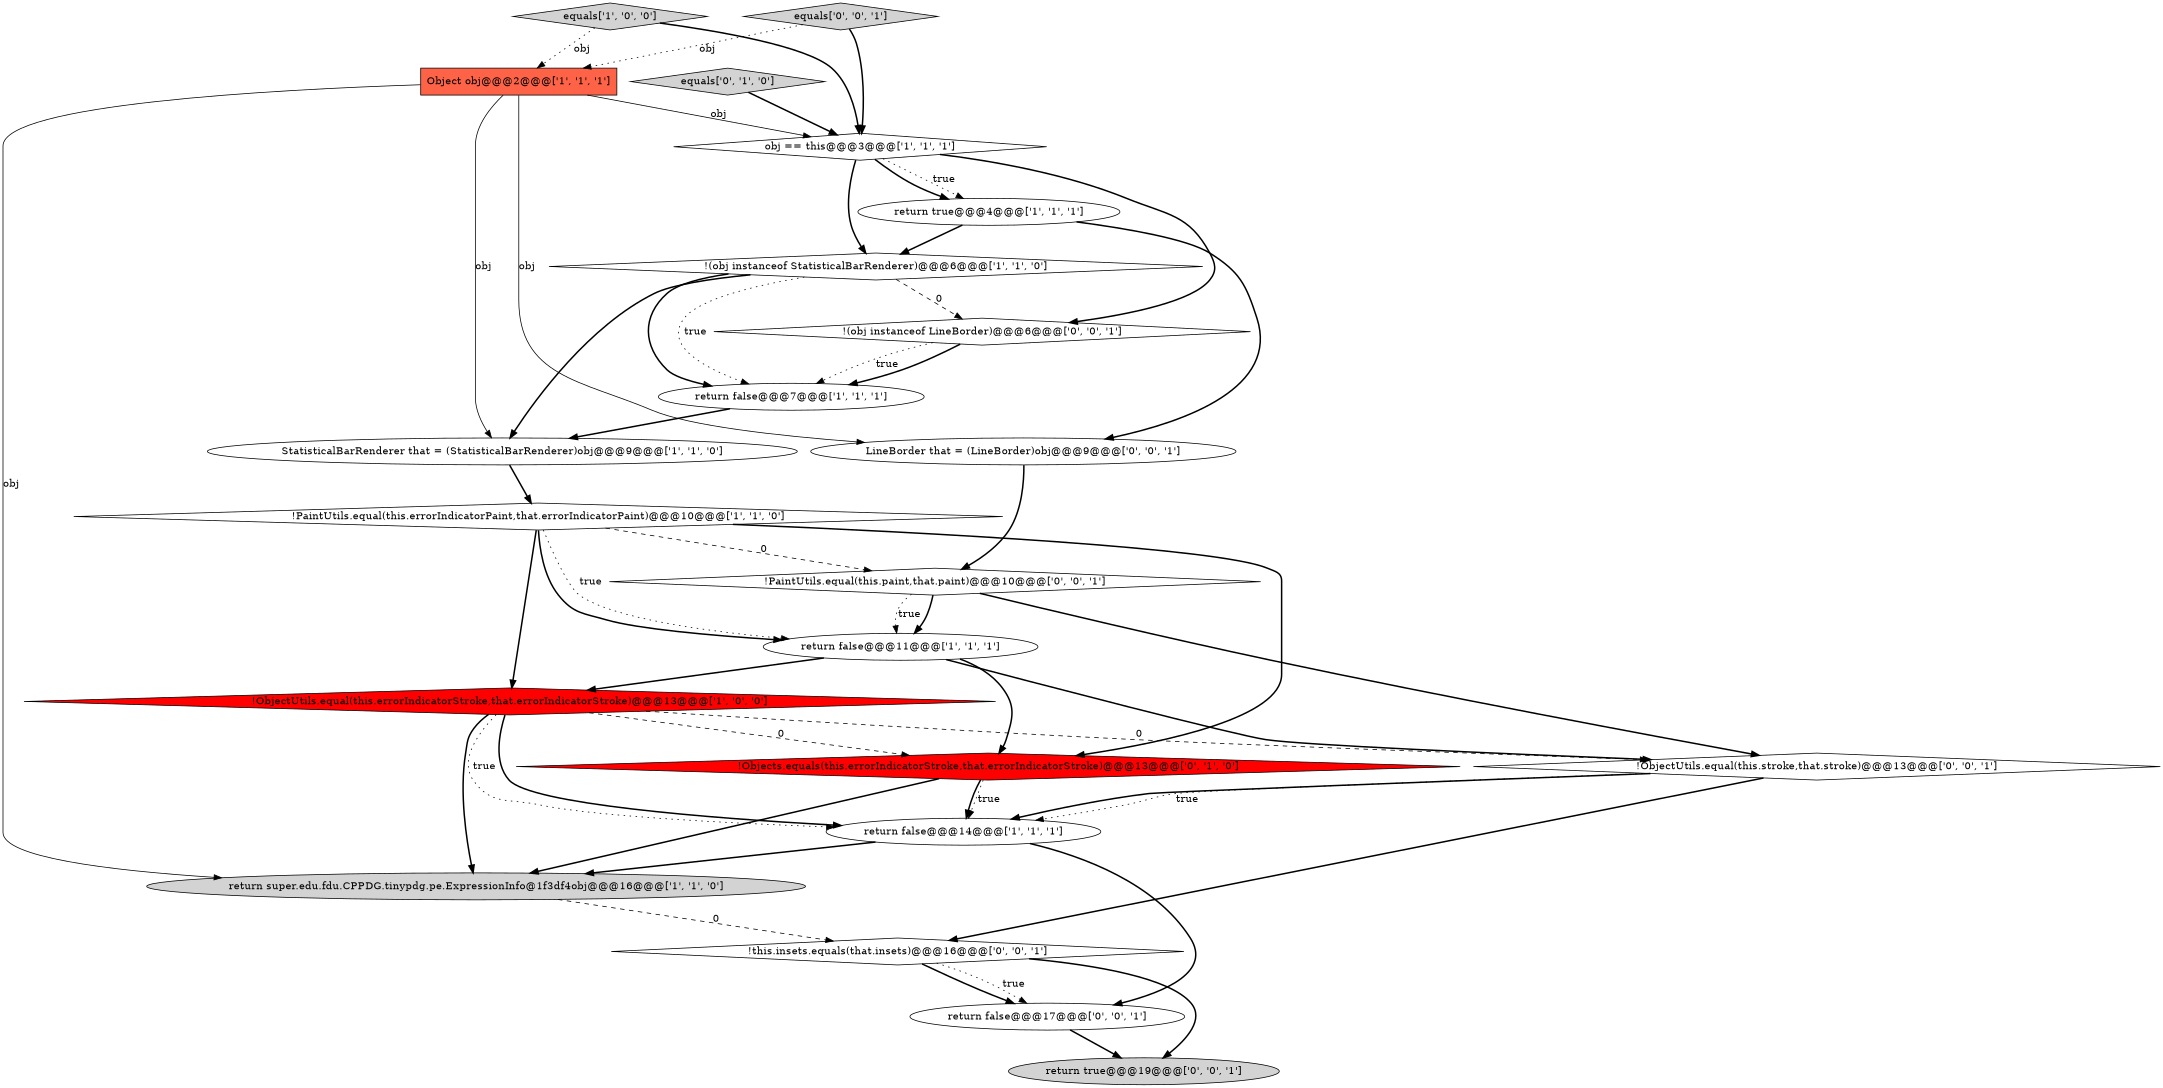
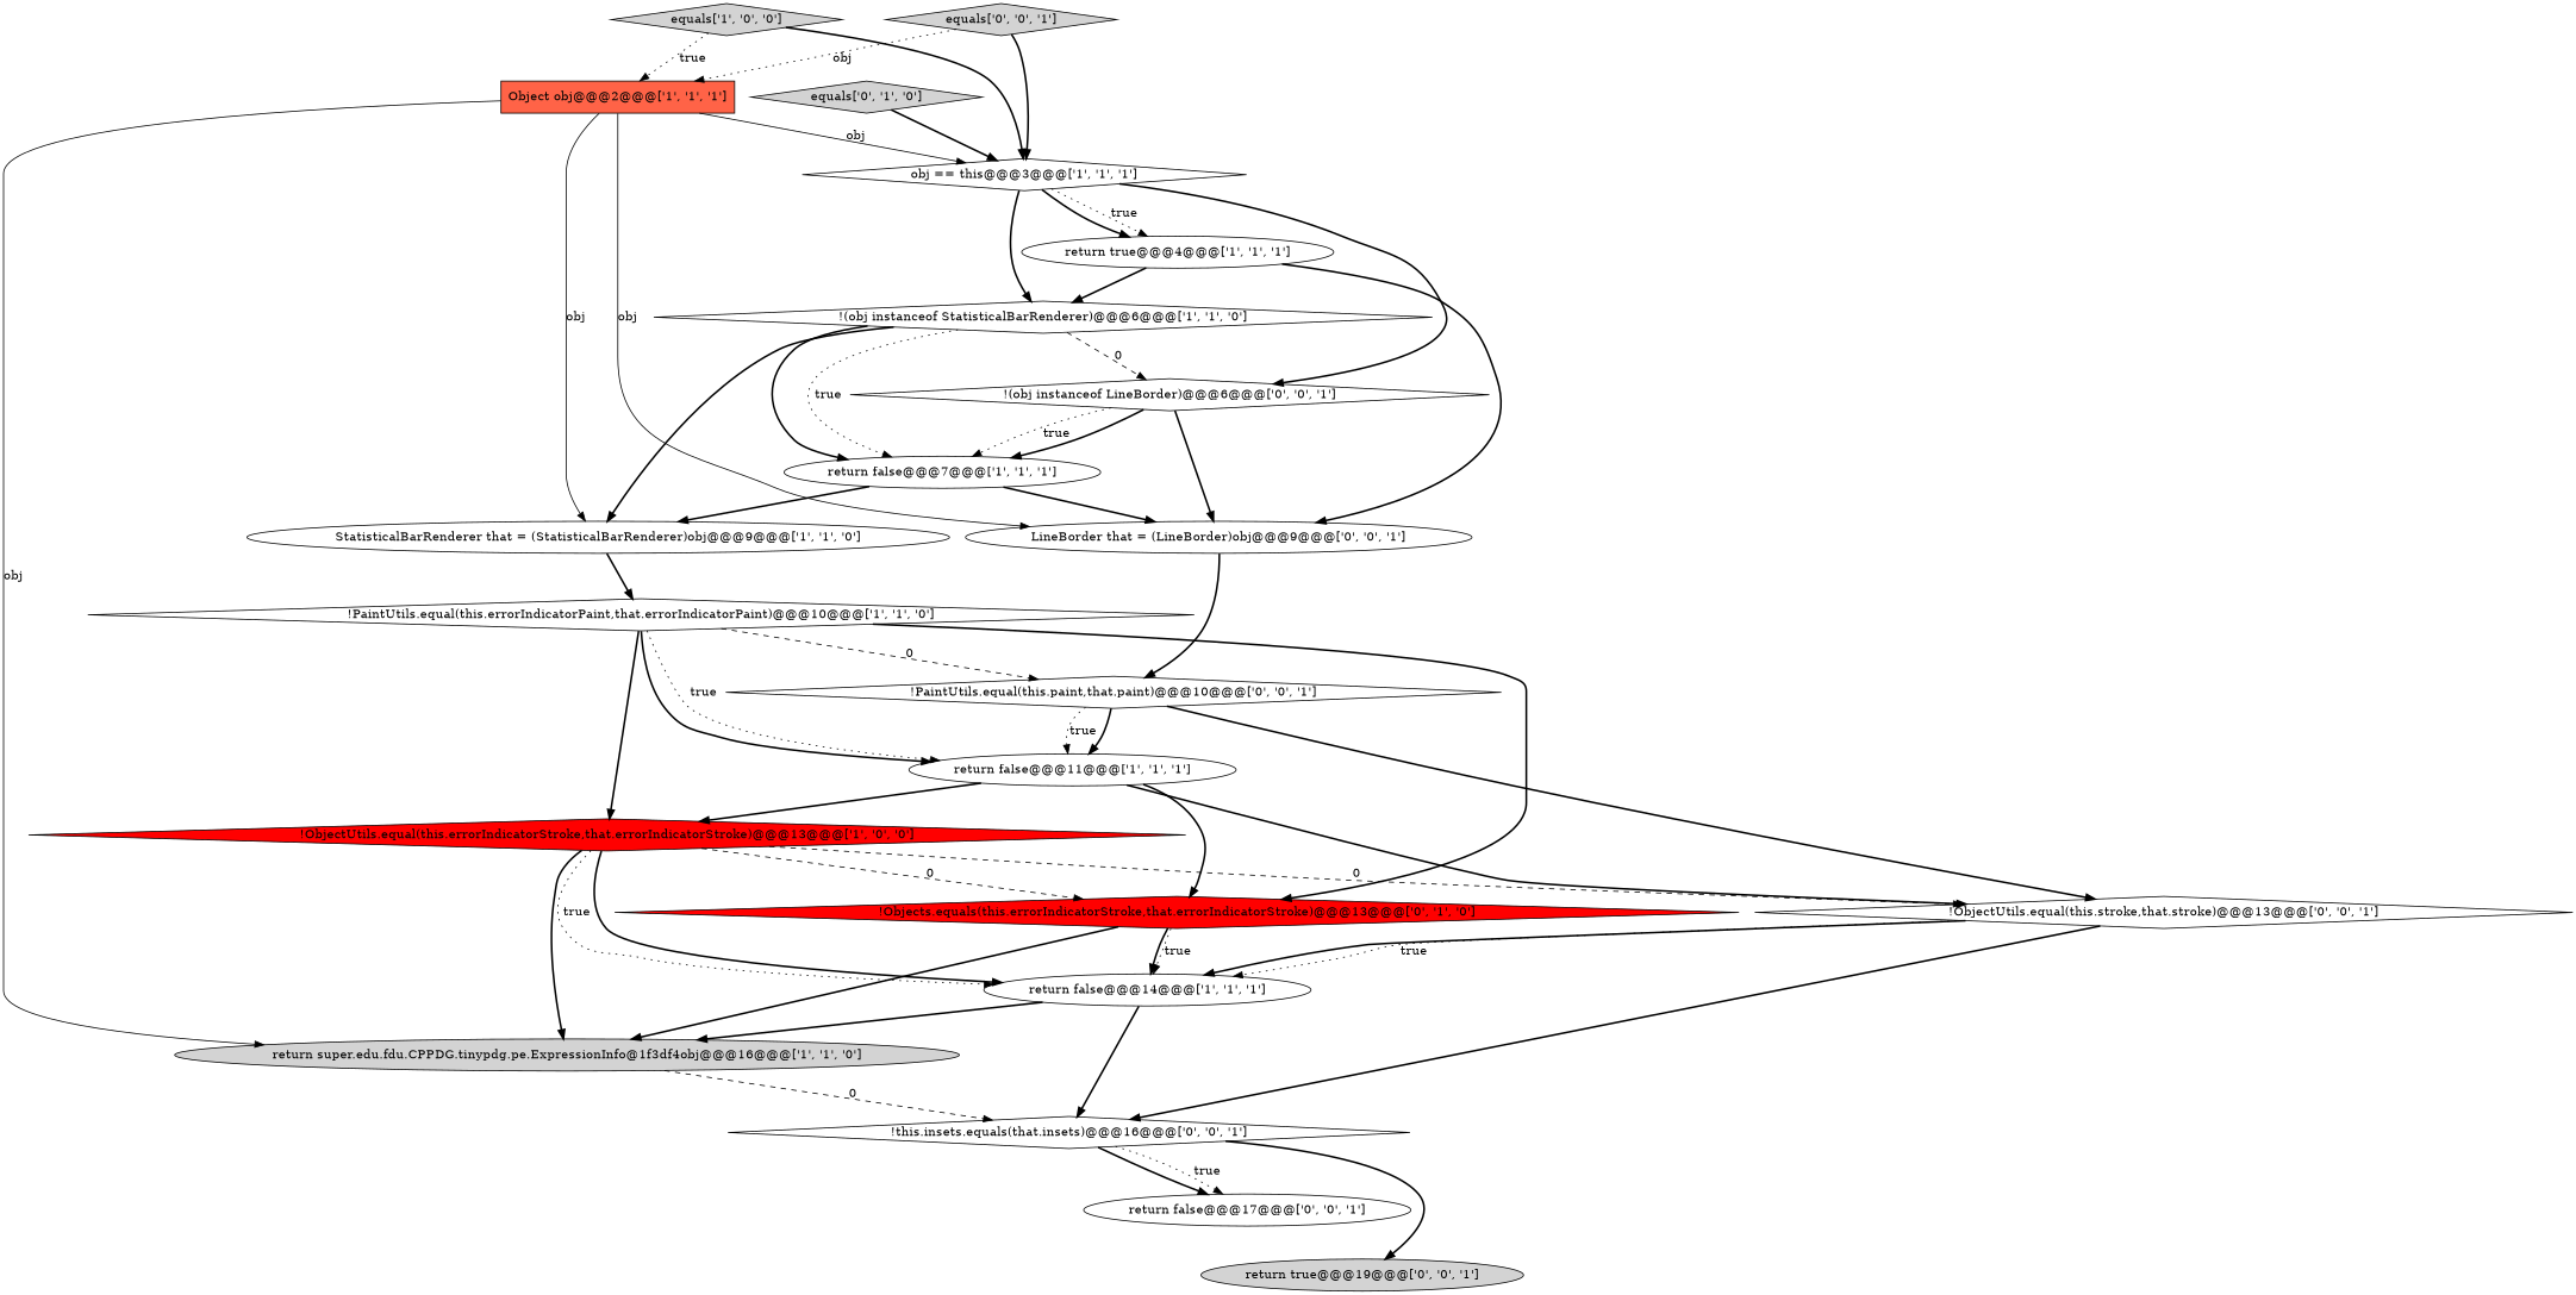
  digraph {
    node [fillcolor=white shape=diamond style=filled]
    edge [style=bold]
    n1 [fillcolor=red label="!Objects.equals(this.errorIndicatorStroke,that.errorIndicatorStroke)@@@13@@@['0', '1', '0']"]
    n2 [fillcolor=lightgray label="return super.edu.fdu.CPPDG.tinypdg.pe.ExpressionInfo@1f3df4obj@@@16@@@['1', '1', '0']" shape=ellipse]
    n3 [label="return false@@@14@@@['1', '1', '1']" shape=ellipse]
    n4 [label="!this.insets.equals(that.insets)@@@16@@@['0', '0', '1']"]
    n5 [fillcolor=tomato label="Object obj@@@2@@@['1', '1', '1']" shape=box]
    n6 [label="StatisticalBarRenderer that = (StatisticalBarRenderer)obj@@@9@@@['1', '1', '0']" shape=ellipse]
    n7 [label="obj == this@@@3@@@['1', '1', '1']"]
    n8 [label="LineBorder that = (LineBorder)obj@@@9@@@['0', '0', '1']" shape=ellipse]
    n9 [label="!PaintUtils.equal(this.errorIndicatorPaint,that.errorIndicatorPaint)@@@10@@@['1', '1', '0']"]
    n10 [label="return true@@@4@@@['1', '1', '1']" shape=ellipse]
    n11 [label="!(obj instanceof LineBorder)@@@6@@@['0', '0', '1']"]
    n12 [label="!(obj instanceof StatisticalBarRenderer)@@@6@@@['1', '1', '0']"]
    n13 [label="!PaintUtils.equal(this.paint,that.paint)@@@10@@@['0', '0', '1']"]
    n14 [fillcolor=lightgray label="return true@@@19@@@['0', '0', '1']" shape=ellipse]
    n15 [label="return false@@@17@@@['0', '0', '1']" shape=ellipse]
    n16 [label="return false@@@11@@@['1', '1', '1']" shape=ellipse]
    n17 [fillcolor=red label="!ObjectUtils.equal(this.errorIndicatorStroke,that.errorIndicatorStroke)@@@13@@@['1', '0', '0']"]
    n18 [label="!ObjectUtils.equal(this.stroke,that.stroke)@@@13@@@['0', '0', '1']"]
    n19 [label="return false@@@7@@@['1', '1', '1']" shape=ellipse]
    n20 [fillcolor=lightgray label="equals['1', '0', '0']"]
    n21 [fillcolor=lightgray label="equals['0', '0', '1']"]
    n22 [fillcolor=lightgray label="equals['0', '1', '0']"]
    n1 -> n2
    n1 -> n3
    n1 -> n3 [label=true style=dotted]
    n2 -> n4 [label=0 style=dashed]
    n3 -> n2
-   n3 -> n15
+   n3 -> n4
    n4 -> n14
    n4 -> n15 [label=true style=dotted]
    n4 -> n15
    n5 -> n2 [label=obj style=solid]
    n5 -> n6 [label=obj style=solid]
    n5 -> n7 [label=obj style=solid]
    n5 -> n8 [label=obj style=solid]
    n6 -> n9
    n7 -> n10 [label=true style=dotted]
    n7 -> n10
    n7 -> n11
    n7 -> n12
    n8 -> n13
    n9 -> n1
    n9 -> n13 [label=0 style=dashed]
    n9 -> n16 [label=true style=dotted]
    n9 -> n16
    n9 -> n17
    n10 -> n8
    n10 -> n12
+   n11 -> n8
    n11 -> n19
    n11 -> n19 [label=true style=dotted]
    n12 -> n6
    n12 -> n11 [label=0 style=dashed]
    n12 -> n19
    n12 -> n19 [label=true style=dotted]
    n13 -> n16
    n13 -> n16 [label=true style=dotted]
    n13 -> n18
-   n15 -> n14
    n16 -> n1
    n16 -> n17
    n16 -> n18
    n17 -> n1 [label=0 style=dashed]
    n17 -> n2
    n17 -> n3
    n17 -> n3 [label=true style=dotted]
    n17 -> n18 [label=0 style=dashed]
    n18 -> n3
    n18 -> n3 [label=true style=dotted]
    n18 -> n4
    n19 -> n6
-   n20 -> n5 [label=obj style=dotted]
+   n19 -> n8
+   n20 -> n5 [label=true style=dotted]
    n20 -> n7
    n21 -> n5 [label=obj style=dotted]
    n21 -> n7
    n22 -> n7
  }
